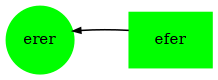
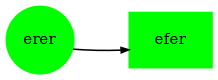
  digraph {
    rankdir=LR
    node [color=green fontsize=10 style=filled]
    n1 [height=0.50952 label=erer shape=circle width=0.50952]
    n2 [height=0.5 label=efer shape=box width=0.75]
-   n2 -> n1 [arrowsize=0.5]
+   n1 -> n2 [arrowsize=0.5]
  }
